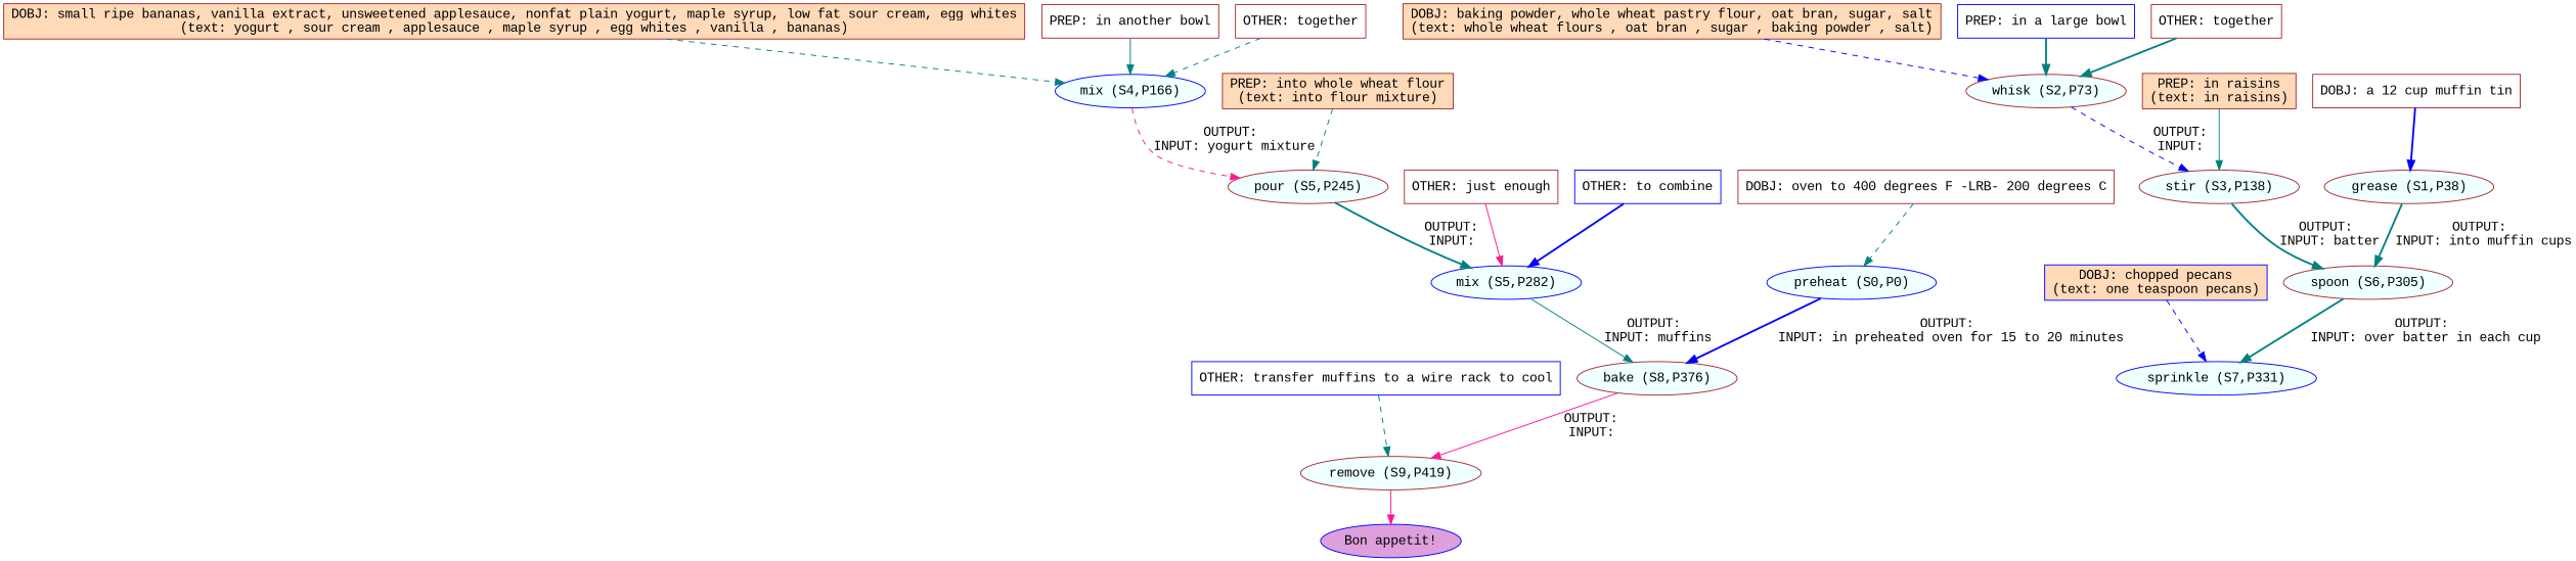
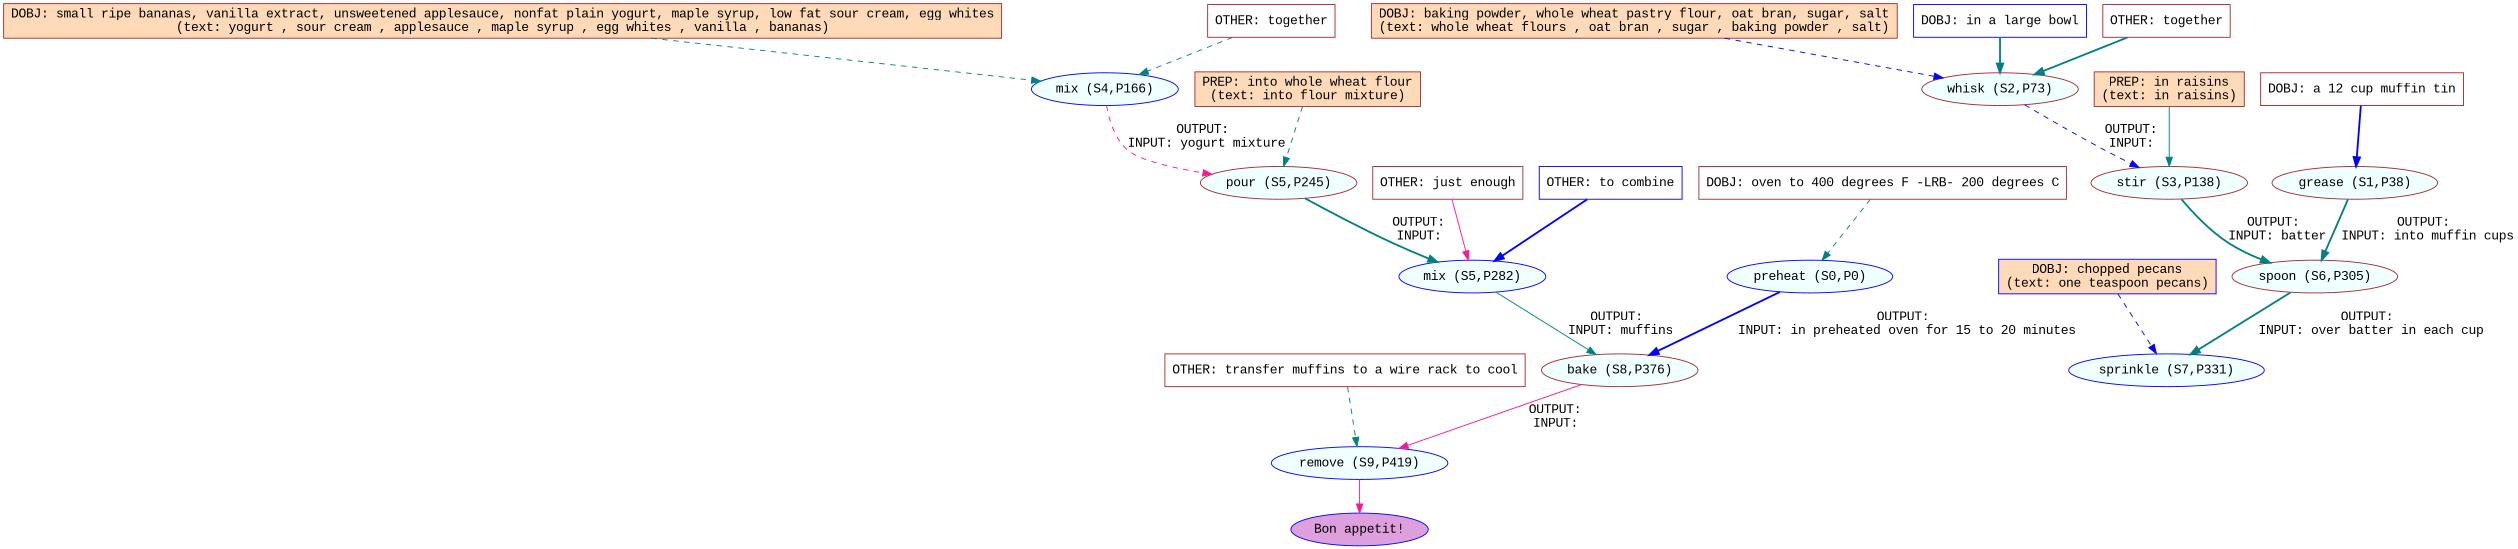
  digraph {
    fontname="Liberation Mono"
    node [color=brown fillcolor=azure fontname="Liberation Mono" shape=box style=filled]
    edge [color=teal fontname="Liberation Mono" style=bold]
    n1 [color=blue label="preheat (S0,P0)" shape=oval]
    n2 [label="bake (S8,P376)" shape=oval]
-   n3 [label="remove (S9,P419)" shape=oval]
+   n3 [color=blue label="remove (S9,P419)" shape=oval]
    n4 [label="grease (S1,P38)" shape=oval]
    n5 [label="spoon (S6,P305)" shape=oval]
    n6 [color=blue label="sprinkle (S7,P331)" shape=oval]
    n7 [label="whisk (S2,P73)" shape=oval]
    n8 [label="stir (S3,P138)" shape=oval]
    n9 [color=blue label="mix (S4,P166)" shape=oval]
    n10 [label="pour (S5,P245)" shape=oval]
    n11 [color=blue label="mix (S5,P282)" shape=oval]
    n12 [color=blue fillcolor=plum label="Bon appetit!" shape=oval]
    n13 [fillcolor=white label="DOBJ: a 12 cup muffin tin"]
    n14 [fillcolor=peachpuff label="DOBJ: small ripe bananas, vanilla extract, unsweetened applesauce, nonfat plain yogurt, maple syrup, low fat sour cream, egg whites\n(text: yogurt , sour cream , applesauce , maple syrup , egg whites , vanilla , bananas)"]
-   n15 [fillcolor=white label="PREP: in another bowl"]
    n16 [fillcolor=white label="OTHER: together"]
    n17 [fillcolor=white label="DOBJ: oven to 400 degrees F -LRB- 200 degrees C"]
    n18 [fillcolor=peachpuff label="DOBJ: baking powder, whole wheat pastry flour, oat bran, sugar, salt\n(text: whole wheat flours , oat bran , sugar , baking powder , salt)"]
-   n19 [color=blue fillcolor=white label="PREP: in a large bowl"]
+   n19 [color=blue fillcolor=white label="DOBJ: in a large bowl"]
    n20 [fillcolor=white label="OTHER: together"]
    n21 [fillcolor=peachpuff label="PREP: in raisins\n(text: in raisins)"]
    n22 [fillcolor=peachpuff label="PREP: into whole wheat flour\n(text: into flour mixture)"]
    n23 [fillcolor=white label="OTHER: just enough"]
    n24 [color=blue fillcolor=white label="OTHER: to combine"]
    n25 [color=blue fillcolor=peachpuff label="DOBJ: chopped pecans\n(text: one teaspoon pecans)"]
-   n26 [color=blue fillcolor=white label="OTHER: transfer muffins to a wire rack to cool"]
+   n26 [fillcolor=white label="OTHER: transfer muffins to a wire rack to cool"]
    n1 -> n2 [color=blue label="OUTPUT: \nINPUT: in preheated oven for 15 to 20 minutes"]
    n2 -> n3 [color=deeppink label="OUTPUT: \nINPUT: " style=solid]
    n3 -> n12 [color=deeppink style=solid]
    n4 -> n5 [label="OUTPUT: \nINPUT: into muffin cups"]
    n5 -> n6 [label="OUTPUT: \nINPUT: over batter in each cup"]
    n7 -> n8 [color=blue label="OUTPUT: \nINPUT: " style=dashed]
    n8 -> n5 [label="OUTPUT: \nINPUT: batter"]
    n9 -> n10 [color=deeppink label="OUTPUT: \nINPUT: yogurt mixture" style=dashed]
    n10 -> n11 [label="OUTPUT: \nINPUT: "]
    n11 -> n2 [label="OUTPUT: \nINPUT: muffins" style=solid]
    n13 -> n4 [color=blue]
    n14 -> n9 [style=dashed]
-   n15 -> n9 [style=solid]
    n16 -> n9 [style=dashed]
    n17 -> n1 [style=dashed]
    n18 -> n7 [color=blue style=dashed]
    n19 -> n7
    n20 -> n7
    n21 -> n8 [style=solid]
    n22 -> n10 [style=dashed]
    n23 -> n11 [color=deeppink style=solid]
    n24 -> n11 [color=blue]
    n25 -> n6 [color=blue style=dashed]
    n26 -> n3 [style=dashed]
  }
